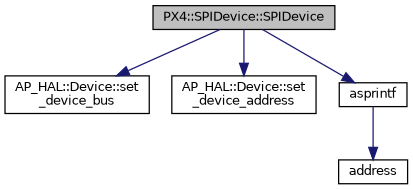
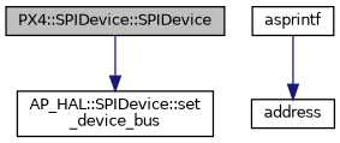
  digraph {
    rankdir=TB
    node [color=black fillcolor=white fontname=Helvetica fontsize=10 shape=record style=filled]
    edge [color=midnightblue fontname=Helvetica fontsize=10 labelfontname=Helvetica labelfontsize=10 style=solid]
    n1 [fillcolor=grey75 fontcolor=black height=0.2 label="PX4::SPIDevice::SPIDevice" width=0.4]
-   n2 [height=0.2 label="AP_HAL::Device::set\l_device_bus" width=0.4]
-   n3 [height=0.2 label="AP_HAL::Device::set\l_device_address" width=0.4]
+   n2 [height=0.2 label="AP_HAL::SPIDevice::set\l_device_bus" width=0.4]
    n4 [height=0.2 label=asprintf width=0.4]
    n5 [height=0.2 label=address width=0.4]
    n1 -> n2
-   n1 -> n3
-   n1 -> n4
    n4 -> n5
  }
